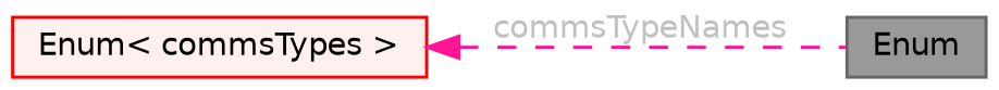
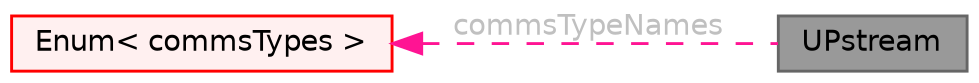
  digraph {
    rankdir=LR
    node [fontname=Helvetica fontsize=10 shape=box style=filled]
-   n1 [color=gray40 fillcolor=grey60 fontcolor=black height=0.2 label=Enum width=0.4]
+   n1 [color=gray40 fillcolor=grey60 fontcolor=black height=0.2 label=UPstream width=0.4]
    n2 [color=red fillcolor="#FFF0F0" height=0.2 label="Enum\< commsTypes \>" width=0.4]
    n2 -> n1 [color=deeppink dir=back fontcolor=grey fontname=Helvetica fontsize=10 label=" commsTypeNames" labelfontname=Helvetica labelfontsize=10 style=dashed]
  }
